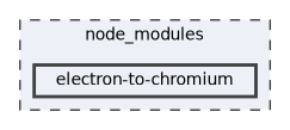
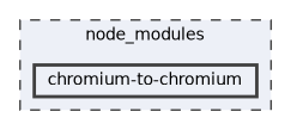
  digraph {
    compound=true
-   n1 [color=grey25 fillcolor="#edf0f7" fontname=Helvetica fontsize=10 height=0.2 label="electron-to-chromium" shape=box style="filled,bold" width=0.4]
+   n1 [color=grey25 fillcolor="#edf0f7" fontname=Helvetica fontsize=10 height=0.2 label="chromium-to-chromium" shape=box style="filled,bold" width=0.4]
    subgraph cluster_1 {
      bgcolor="#edf0f7"
      fontname=Helvetica
      fontsize=10
      label=node_modules
      pencolor=grey25
      style="filled,dashed"
      n1
    }
  }
